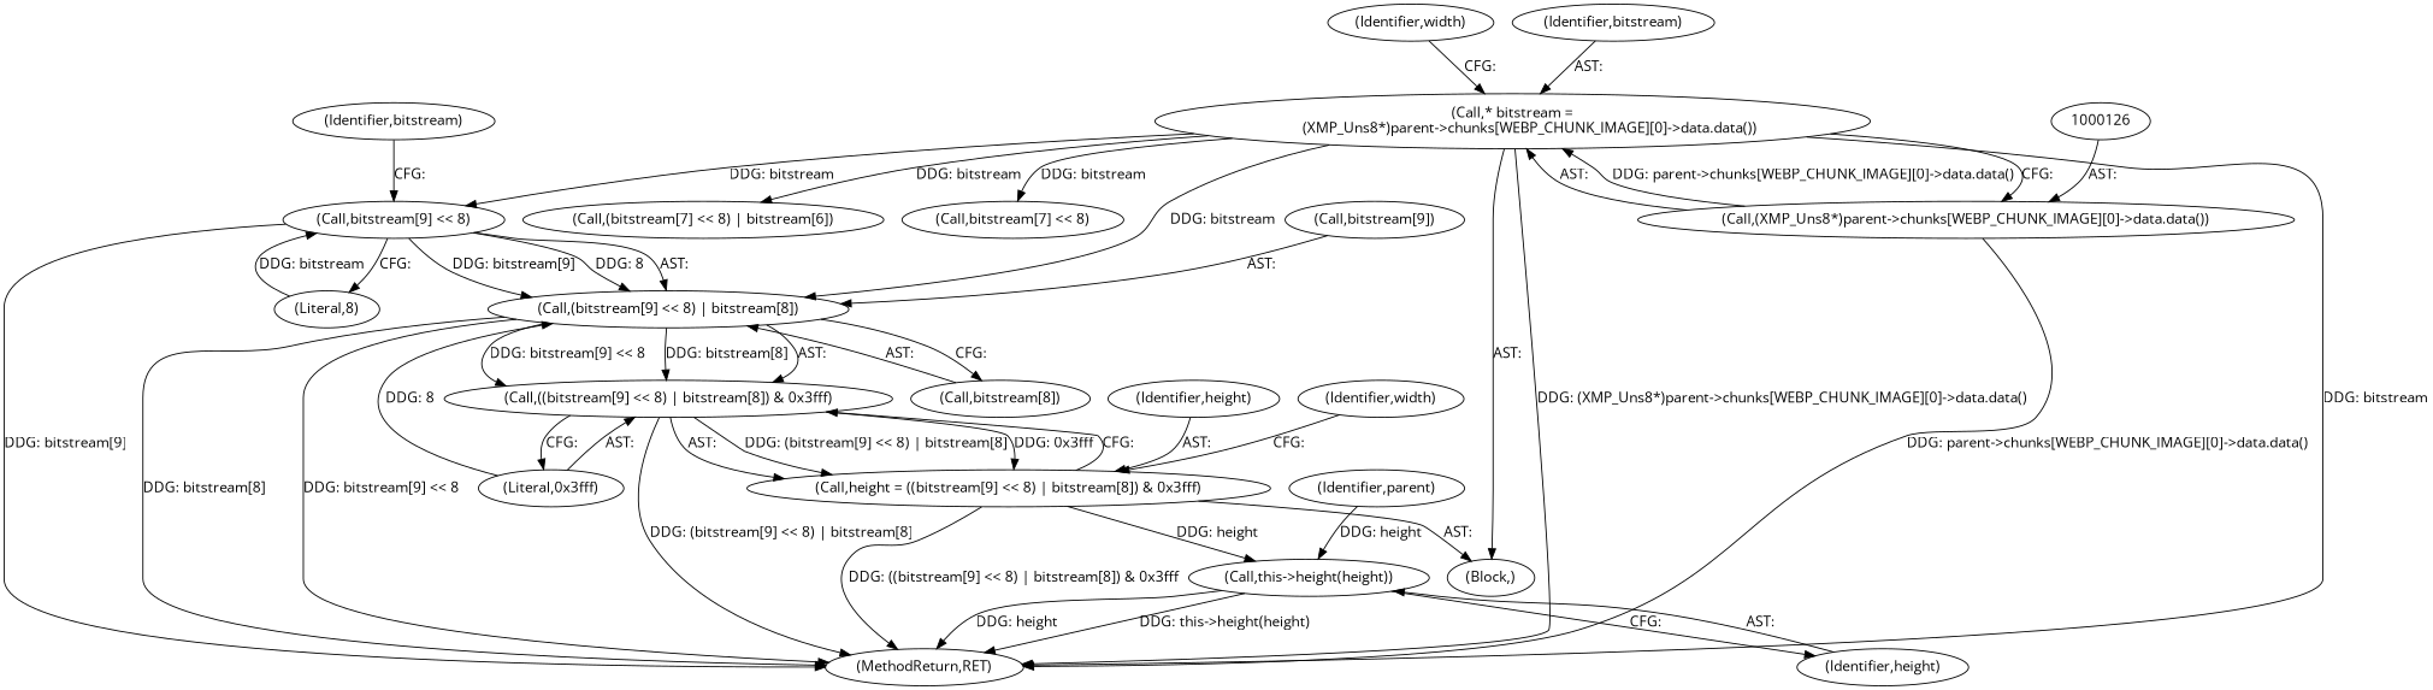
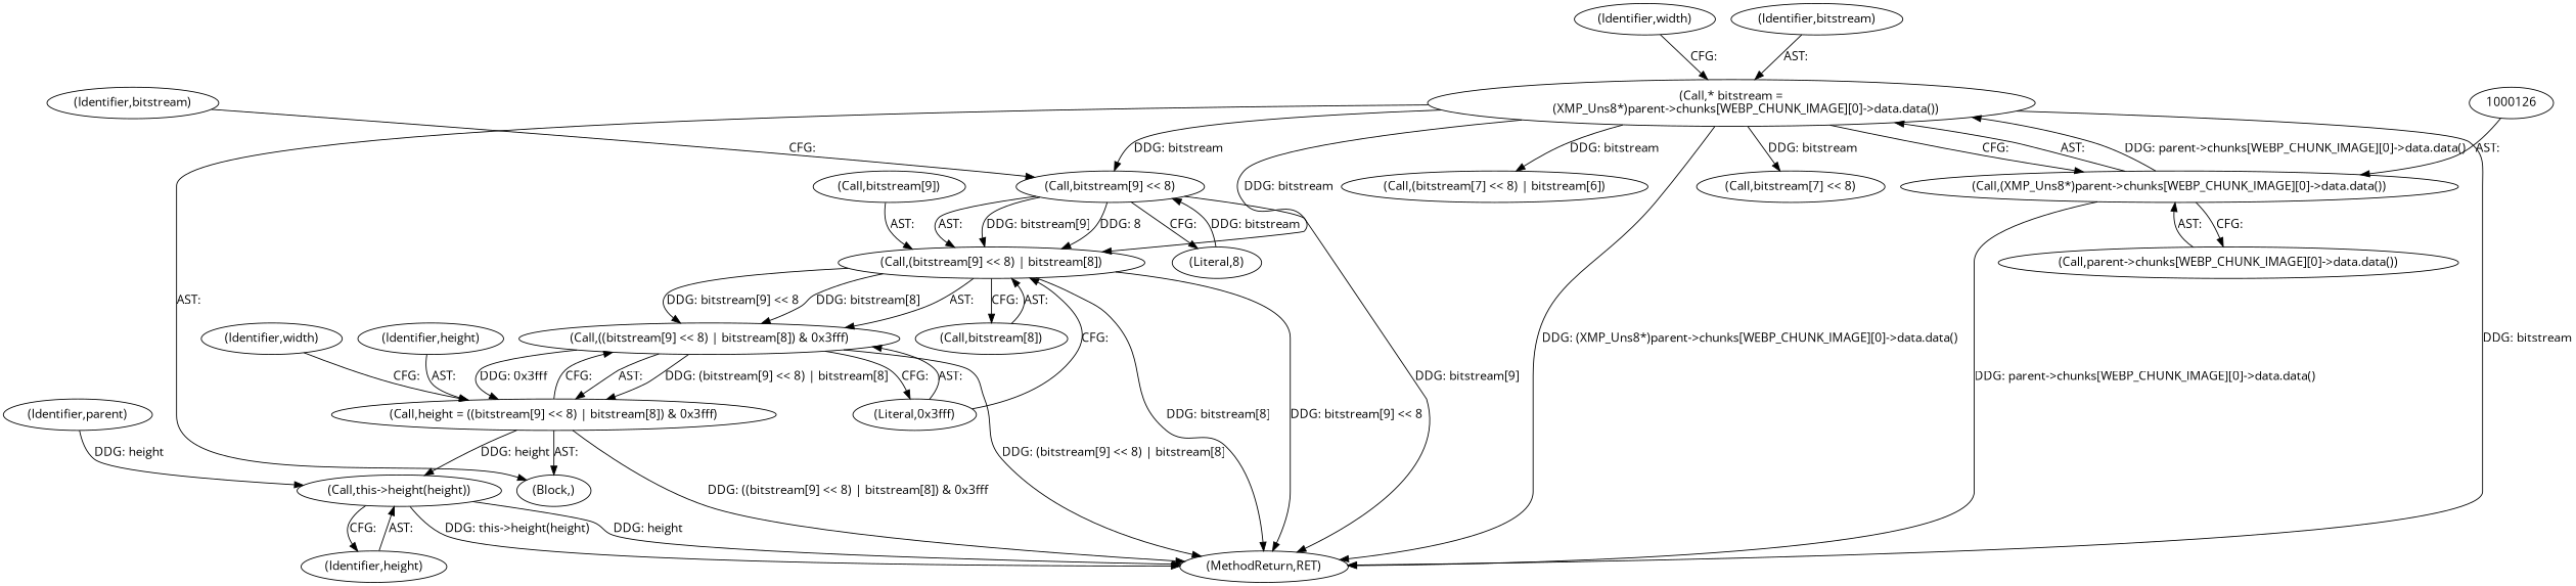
  digraph {
    fontname="Open Sans"
    node [fontname="Open Sans"]
    edge [fontname="Open Sans"]
    n1 [label="(Call,bitstream[9] << 8)"]
    n2 [label="(Call,(bitstream[9] << 8) | bitstream[8])"]
    n3 [label="(MethodReturn,RET)"]
    n4 [label="(Literal,8)"]
    n5 [label="(Call,((bitstream[9] << 8) | bitstream[8]) & 0x3fff)"]
    n6 [label="(Call,bitstream[8])"]
    n7 [label="(Call,* bitstream =\n         (XMP_Uns8*)parent->chunks[WEBP_CHUNK_IMAGE][0]->data.data())"]
    n8 [label="(Call,(XMP_Uns8*)parent->chunks[WEBP_CHUNK_IMAGE][0]->data.data())"]
    n9 [label="(Call,(bitstream[7] << 8) | bitstream[6])"]
    n10 [label="(Call,bitstream[7] << 8)"]
    n11 [label="(Block,)"]
+   n12 [label="(Call,parent->chunks[WEBP_CHUNK_IMAGE][0]->data.data())"]
    n13 [label="(Call,height = ((bitstream[9] << 8) | bitstream[8]) & 0x3fff)"]
    n14 [label="(Literal,0x3fff)"]
    n15 [label="(Call,this->height(height))"]
    n16 [label="(Identifier,height)"]
    n17 [label="(Identifier,width)"]
    n18 [label="(Identifier,parent)"]
    n19 [label="(Identifier,width)"]
    n20 [label="(Call,bitstream[9])"]
    n21 [label="(Identifier,bitstream)"]
    n22 [label="(Identifier,height)"]
    n23 [label="(Identifier,bitstream)"]
    1000126
    n1 -> n2 [label="AST: "]
    n1 -> n2 [label="DDG: bitstream[9]"]
    n1 -> n2 [label="DDG: 8"]
    n1 -> n3 [label="DDG: bitstream[9]"]
    n1 -> n4 [label="CFG: "]
    n2 -> n3 [label="DDG: bitstream[8]"]
    n2 -> n3 [label="DDG: bitstream[9] << 8"]
    n2 -> n5 [label="AST: "]
    n2 -> n5 [label="DDG: bitstream[9] << 8"]
    n2 -> n5 [label="DDG: bitstream[8]"]
    n2 -> n6 [label="CFG: "]
    n4 -> n1 [label="DDG: bitstream"]
    n5 -> n3 [label="DDG: (bitstream[9] << 8) | bitstream[8]"]
    n5 -> n13 [label="AST: "]
    n5 -> n13 [label="DDG: (bitstream[9] << 8) | bitstream[8]"]
    n5 -> n13 [label="DDG: 0x3fff"]
    n5 -> n14 [label="CFG: "]
    n6 -> n2 [label="AST: "]
    n7 -> n1 [label="DDG: bitstream"]
    n7 -> n2 [label="DDG: bitstream"]
    n7 -> n3 [label="DDG: (XMP_Uns8*)parent->chunks[WEBP_CHUNK_IMAGE][0]->data.data()"]
    n7 -> n3 [label="DDG: bitstream"]
    n7 -> n8 [label="CFG: "]
    n7 -> n9 [label="DDG: bitstream"]
    n7 -> n10 [label="DDG: bitstream"]
    n7 -> n11 [label="AST: "]
    n8 -> n3 [label="DDG: parent->chunks[WEBP_CHUNK_IMAGE][0]->data.data()"]
    n8 -> n7 [label="AST: "]
    n8 -> n7 [label="DDG: parent->chunks[WEBP_CHUNK_IMAGE][0]->data.data()"]
+   n8 -> n12 [label="CFG: "]
+   n12 -> n8 [label="AST: "]
    n13 -> n3 [label="DDG: ((bitstream[9] << 8) | bitstream[8]) & 0x3fff"]
    n13 -> n5 [label="CFG: "]
    n13 -> n11 [label="AST: "]
    n13 -> n15 [label="DDG: height"]
-   n14 -> n2 [label="DDG: 8"]
+   n14 -> n2 [label="CFG: "]
    n14 -> n5 [label="AST: "]
    n15 -> n3 [label="DDG: height"]
    n15 -> n3 [label="DDG: this->height(height)"]
    n15 -> n16 [label="CFG: "]
    n16 -> n15 [label="AST: "]
    n17 -> n13 [label="CFG: "]
    n18 -> n15 [label="DDG: height"]
    n19 -> n7 [label="CFG: "]
    n20 -> n2 [label="AST: "]
    n21 -> n1 [label="CFG: "]
    n22 -> n13 [label="AST: "]
    n23 -> n7 [label="AST: "]
    1000126 -> n8 [label="AST: "]
  }
